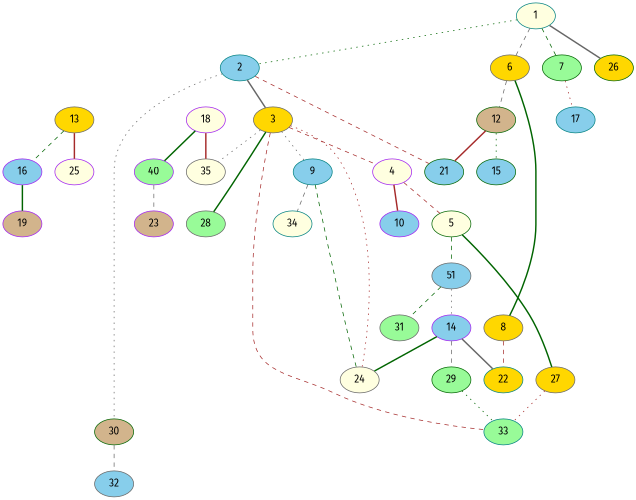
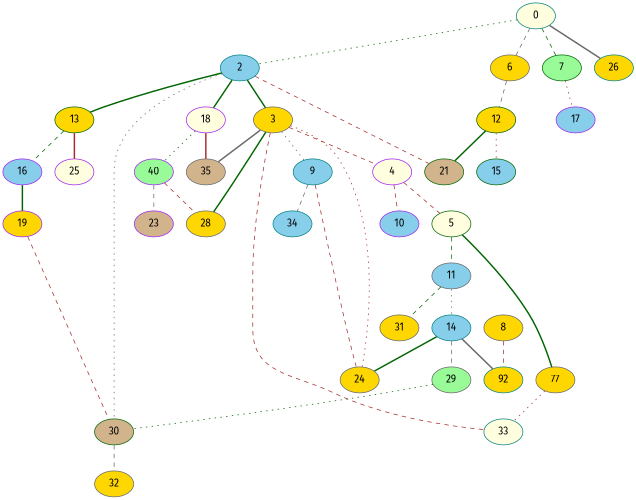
  graph {
    fontname="Fira Sans"
    node [color=gray40 fillcolor=gold fontname="Fira Sans" style=filled]
    edge [color=darkgreen fontname="Fira Sans" style=dashed weight=1.0]
-   1 [color=teal fillcolor=lightyellow]
+   1 [color=teal fillcolor=lightyellow label=0]
    2 [color=teal fillcolor=skyblue]
    6
    7 [color=darkgreen fillcolor=palegreen]
-   26 [color=darkgreen]
+   26 [color=teal]
    3
-   13
+   13 [color=darkgreen]
    18 [color=purple fillcolor=lightyellow]
-   21 [color=darkgreen fillcolor=skyblue]
+   21 [color=darkgreen fillcolor=tan]
    30 [color=darkgreen fillcolor=tan]
    8
-   12 [color=darkgreen fillcolor=tan]
-   17 [color=teal fillcolor=skyblue]
-   29 [color=darkgreen fillcolor=palegreen]
+   12 [color=darkgreen]
+   17 [color=purple fillcolor=skyblue]
+   29 [fillcolor=palegreen]
    4 [color=purple fillcolor=lightyellow]
    9 [color=teal fillcolor=skyblue]
-   24 [fillcolor=lightyellow]
-   28 [fillcolor=palegreen]
-   33 [color=teal fillcolor=palegreen]
-   35 [fillcolor=lightyellow]
+   24
+   28
+   33 [color=teal fillcolor=lightyellow]
+   35 [fillcolor=tan]
    16 [color=purple fillcolor=skyblue]
    25 [color=purple fillcolor=lightyellow]
    n23 [color=purple fillcolor=palegreen label=40]
-   32 [fillcolor=skyblue]
+   32
    5 [color=darkgreen fillcolor=lightyellow]
    10 [color=purple fillcolor=skyblue]
-   34 [color=teal fillcolor=lightyellow]
-   11 [fillcolor=skyblue label=51]
-   27
-   14 [color=purple fillcolor=skyblue]
-   31 [fillcolor=palegreen]
-   22 [color=teal]
+   34 [color=teal fillcolor=skyblue]
+   11 [fillcolor=skyblue]
+   27 [label=77]
+   14 [color=teal fillcolor=skyblue]
+   31
+   22 [color=teal label=92]
    15 [color=darkgreen fillcolor=skyblue]
-   19 [color=purple fillcolor=tan]
+   19 [color=purple]
    23 [color=purple fillcolor=tan]
    1 -- 2 [style=dotted]
    1 -- 6 [color=gray40]
    1 -- 7
    1 -- 26 [color=gray40 style=bold]
-   2 -- 3 [color=gray40 style=bold]
+   2 -- 3 [style=bold]
+   2 -- 13 [style=bold]
+   2 -- 18 [style=bold]
    2 -- 21 [color=brown]
    2 -- 30 [color=gray40 style=dotted]
-   6 -- 8 [style=bold]
    6 -- 12 [color=gray40]
    7 -- 17 [color=brown style=dotted]
    3 -- 4 [color=brown]
    3 -- 9 [color=gray40 style=dotted]
    3 -- 24 [color=brown style=dotted]
    3 -- 28 [style=bold]
    3 -- 33 [color=brown]
-   3 -- 35 [color=gray40 style=dotted]
+   3 -- 35 [color=gray40 style=bold]
    13 -- 16
    13 -- 25 [color=brown style=bold]
    18 -- 35 [color=brown style=bold]
-   18 -- n23 [style=bold]
+   18 -- n23 [style=dotted]
    30 -- 32 [color=gray40]
    8 -- 22 [color=brown weight=2.0]
-   12 -- 21 [color=brown style=bold]
-   12 -- 15 [style=dotted]
-   29 -- 33 [style=dotted]
+   12 -- 21 [style=bold]
+   12 -- 15 [color=brown style=dotted]
+   29 -- 30 [style=dotted]
    4 -- 5 [color=brown]
-   4 -- 10 [color=brown style=bold]
-   9 -- 24
+   4 -- 10 [color=brown]
+   9 -- 24 [color=brown]
    9 -- 34 [color=gray40]
    16 -- 19 [style=bold weight=2.0]
+   n23 -- 28 [color=brown weight=2.0]
    n23 -- 23 [color=gray40]
    5 -- 11
    5 -- 27 [style=bold]
    11 -- 14 [color=gray40 style=dotted]
    11 -- 31
    27 -- 33 [color=brown style=dotted weight=2.0]
    14 -- 29 [color=gray40]
    14 -- 24 [style=bold]
    14 -- 22 [color=gray40 style=bold]
+   19 -- 30 [color=brown]
  }
